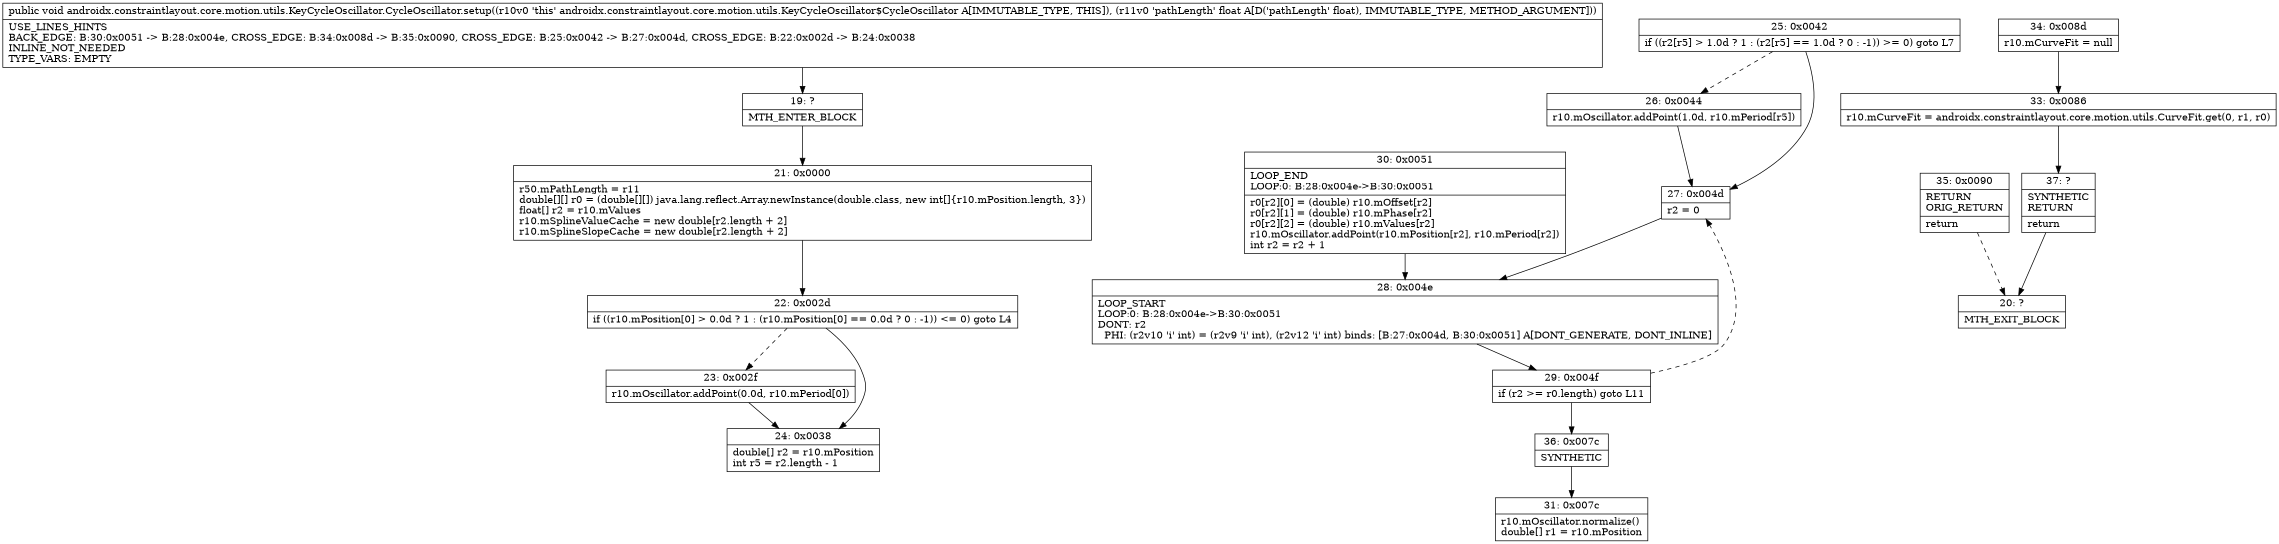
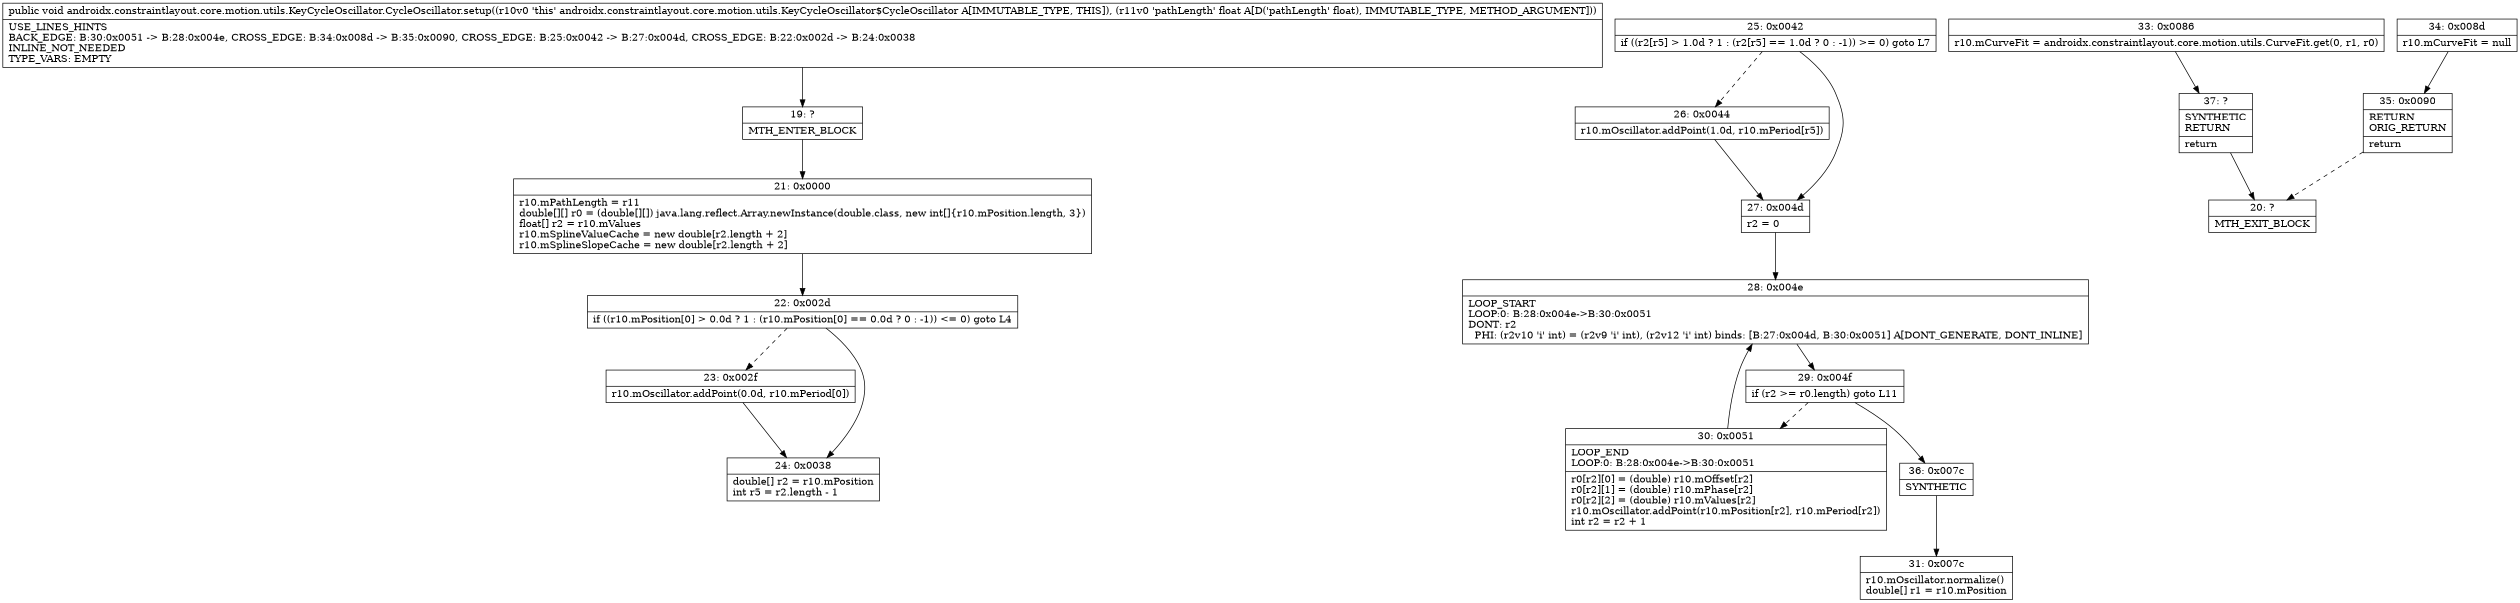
  digraph {
    node [shape=record]
    n1 [label="{19\:\ ?|MTH_ENTER_BLOCK\l}"]
-   n2 [label="{21\:\ 0x0000|r50.mPathLength = r11\ldouble[][] r0 = (double[][]) java.lang.reflect.Array.newInstance(double.class, new int[]\{r10.mPosition.length, 3\})\lfloat[] r2 = r10.mValues\lr10.mSplineValueCache = new double[r2.length + 2]\lr10.mSplineSlopeCache = new double[r2.length + 2]\l}"]
+   n2 [label="{21\:\ 0x0000|r10.mPathLength = r11\ldouble[][] r0 = (double[][]) java.lang.reflect.Array.newInstance(double.class, new int[]\{r10.mPosition.length, 3\})\lfloat[] r2 = r10.mValues\lr10.mSplineValueCache = new double[r2.length + 2]\lr10.mSplineSlopeCache = new double[r2.length + 2]\l}"]
    n3 [label="{22\:\ 0x002d|if ((r10.mPosition[0] \> 0.0d ? 1 : (r10.mPosition[0] == 0.0d ? 0 : \-1)) \<= 0) goto L4\l}"]
    n4 [label="{23\:\ 0x002f|r10.mOscillator.addPoint(0.0d, r10.mPeriod[0])\l}"]
    n5 [label="{24\:\ 0x0038|double[] r2 = r10.mPosition\lint r5 = r2.length \- 1\l}"]
    n6 [label="{25\:\ 0x0042|if ((r2[r5] \> 1.0d ? 1 : (r2[r5] == 1.0d ? 0 : \-1)) \>= 0) goto L7\l}"]
    n7 [label="{26\:\ 0x0044|r10.mOscillator.addPoint(1.0d, r10.mPeriod[r5])\l}"]
    n8 [label="{27\:\ 0x004d|r2 = 0\l}"]
    n9 [label="{28\:\ 0x004e|LOOP_START\lLOOP:0: B:28:0x004e\-\>B:30:0x0051\lDONT: r2 \l  PHI: (r2v10 'i' int) = (r2v9 'i' int), (r2v12 'i' int) binds: [B:27:0x004d, B:30:0x0051] A[DONT_GENERATE, DONT_INLINE]\l}"]
    n10 [label="{29\:\ 0x004f|if (r2 \>= r0.length) goto L11\l}"]
    n11 [label="{30\:\ 0x0051|LOOP_END\lLOOP:0: B:28:0x004e\-\>B:30:0x0051\l|r0[r2][0] = (double) r10.mOffset[r2]\lr0[r2][1] = (double) r10.mPhase[r2]\lr0[r2][2] = (double) r10.mValues[r2]\lr10.mOscillator.addPoint(r10.mPosition[r2], r10.mPeriod[r2])\lint r2 = r2 + 1\l}"]
    n12 [label="{36\:\ 0x007c|SYNTHETIC\l}"]
    n13 [label="{31\:\ 0x007c|r10.mOscillator.normalize()\ldouble[] r1 = r10.mPosition\l}"]
    n14 [label="{33\:\ 0x0086|r10.mCurveFit = androidx.constraintlayout.core.motion.utils.CurveFit.get(0, r1, r0)\l}"]
    n15 [label="{37\:\ ?|SYNTHETIC\lRETURN\l|return\l}"]
    n16 [label="{34\:\ 0x008d|r10.mCurveFit = null\l}"]
    n17 [label="{35\:\ 0x0090|RETURN\lORIG_RETURN\l|return\l}"]
    n18 [label="{20\:\ ?|MTH_EXIT_BLOCK\l}"]
    n19 [label="{public void androidx.constraintlayout.core.motion.utils.KeyCycleOscillator.CycleOscillator.setup((r10v0 'this' androidx.constraintlayout.core.motion.utils.KeyCycleOscillator$CycleOscillator A[IMMUTABLE_TYPE, THIS]), (r11v0 'pathLength' float A[D('pathLength' float), IMMUTABLE_TYPE, METHOD_ARGUMENT]))  | USE_LINES_HINTS\lBACK_EDGE: B:30:0x0051 \-\> B:28:0x004e, CROSS_EDGE: B:34:0x008d \-\> B:35:0x0090, CROSS_EDGE: B:25:0x0042 \-\> B:27:0x004d, CROSS_EDGE: B:22:0x002d \-\> B:24:0x0038\lINLINE_NOT_NEEDED\lTYPE_VARS: EMPTY\l}"]
    n1 -> n2
    n2 -> n3
    n3 -> n4 [style=dashed]
    n3 -> n5
    n4 -> n5
    n6 -> n7 [style=dashed]
    n6 -> n8
    n7 -> n8
    n8 -> n9
    n9 -> n10
-   n10 -> n8 [style=dashed]
+   n10 -> n11 [style=dashed]
    n10 -> n12
    n11 -> n9
    n12 -> n13
    n14 -> n15
    n15 -> n18
-   n16 -> n14
+   n16 -> n17
    n17 -> n18 [style=dashed]
    n19 -> n1
  }
